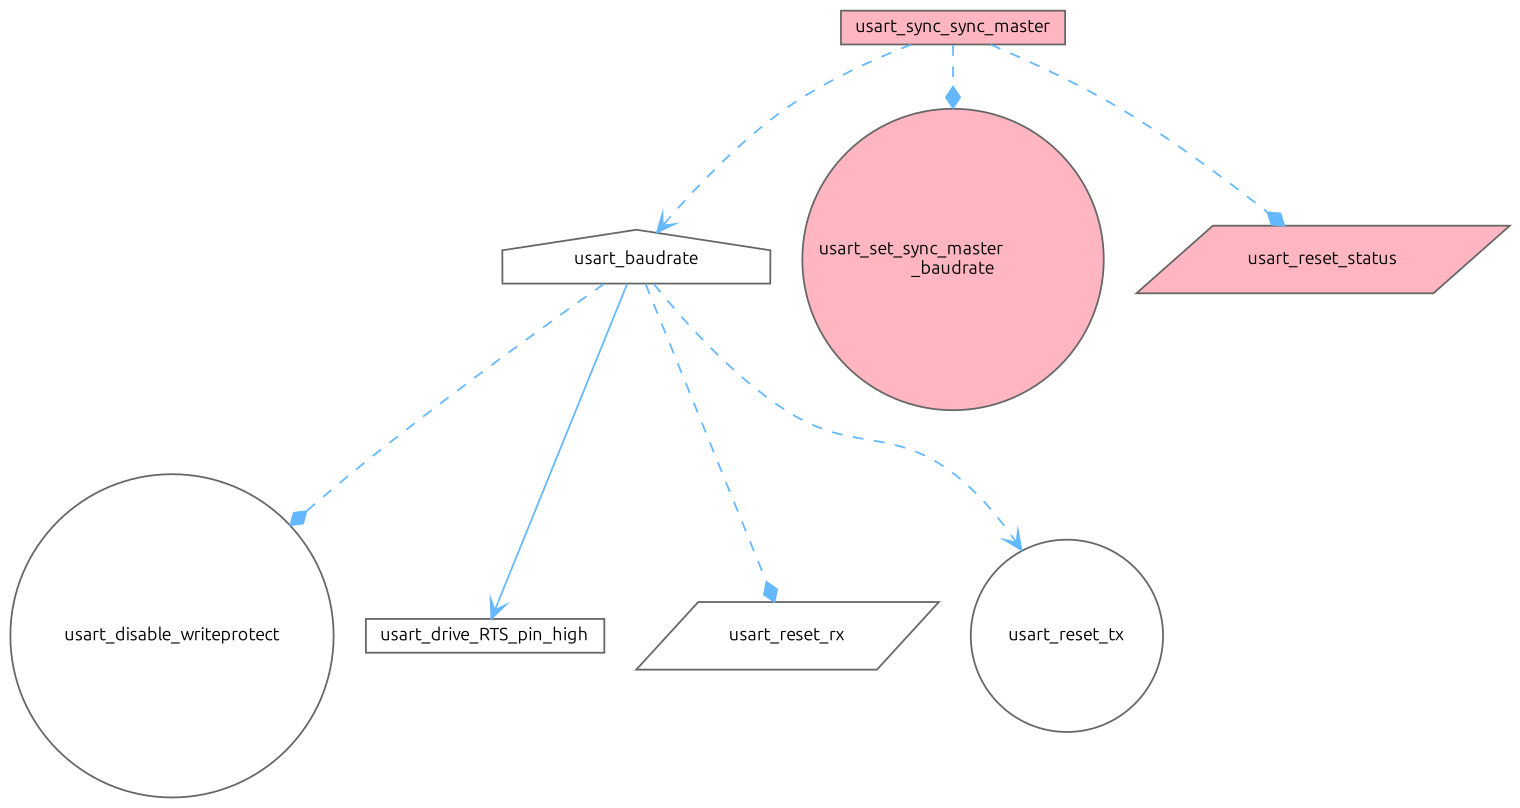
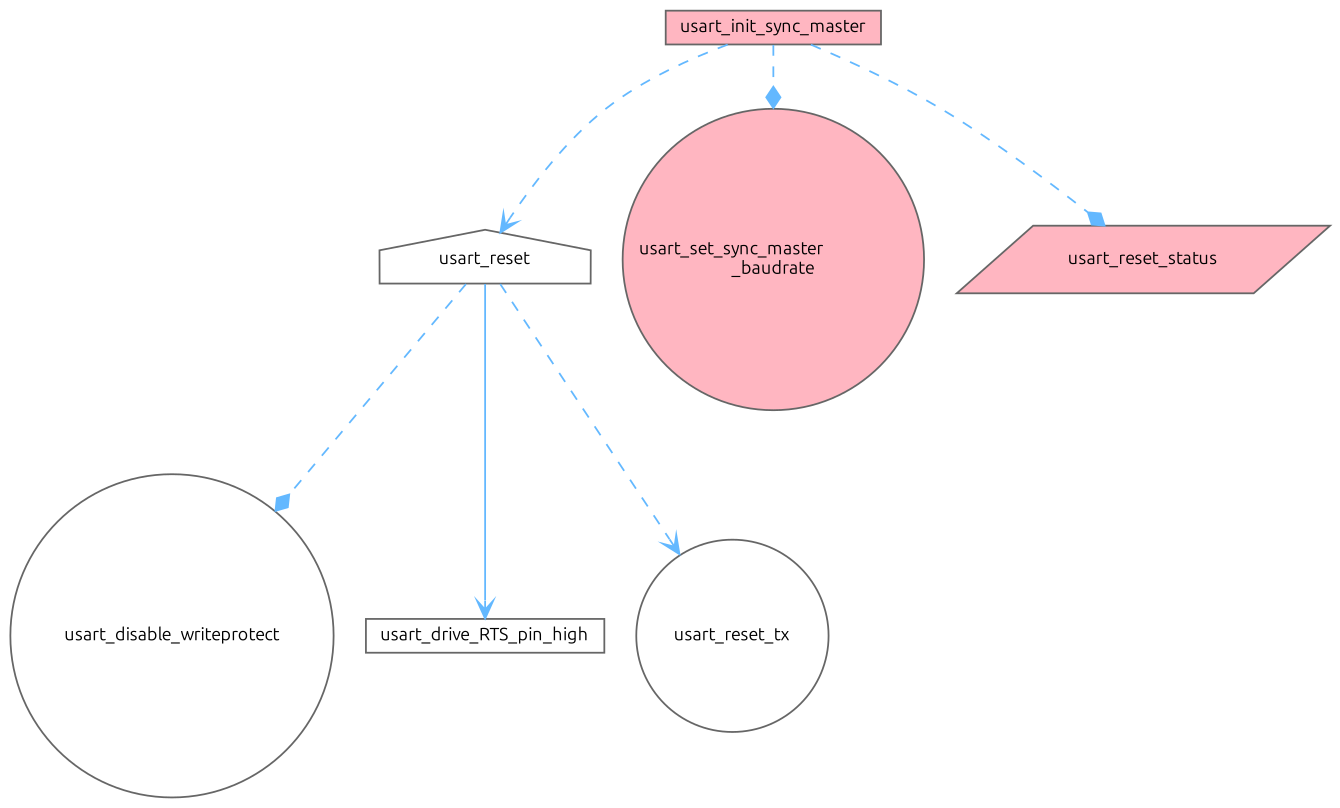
  digraph {
    fontname=Ubuntu
    rankdir=TB
    node [color=grey40 fillcolor=white fontname=Ubuntu fontsize=10 shape=circle style=filled]
    edge [arrowhead=diamond color=steelblue1 fontname=Ubuntu fontsize=10 labelfontname=FreeSans labelfontsize=10 style=dashed]
-   n1 [color=gray40 fillcolor=lightpink fontcolor=black height=0.2 label=usart_sync_sync_master shape=box width=0.4]
-   n2 [height=0.2 label=usart_baudrate shape=house width=0.4]
+   n1 [color=gray40 fillcolor=lightpink fontcolor=black height=0.2 label=usart_init_sync_master shape=box width=0.4]
+   n2 [height=0.2 label=usart_reset shape=house width=0.4]
    n3 [fillcolor=lightpink height=0.2 label="usart_set_sync_master\l_baudrate" width=0.4]
    n4 [fillcolor=lightpink height=0.2 label=usart_reset_status shape=parallelogram width=0.4]
    n5 [height=0.2 label=usart_disable_writeprotect width=0.4]
    n6 [height=0.2 label=usart_drive_RTS_pin_high shape=box width=0.4]
-   n7 [height=0.2 label=usart_reset_rx shape=parallelogram width=0.4]
    n8 [height=0.2 label=usart_reset_tx width=0.4]
    n1 -> n2 [arrowhead=vee]
    n1 -> n3
    n1 -> n4
    n2 -> n5
    n2 -> n6 [arrowhead=vee style=solid]
-   n2 -> n7
    n2 -> n8 [arrowhead=vee]
  }
